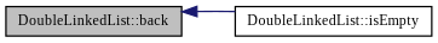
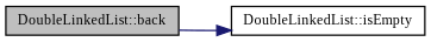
  digraph {
    rankdir=LR
    fontname="Liberation Serif"
    node [color=black fontname="Liberation Serif" fontsize=10 shape=record style=filled]
    n1 [fillcolor=grey75 fontcolor=black height=0.2 label="DoubleLinkedList::back" width=0.4]
    n2 [fillcolor=white height=0.2 label="DoubleLinkedList::isEmpty" width=0.4]
-   n2 -> n1 [color=midnightblue fontname="Liberation Serif" fontsize=10 labelfontname=Helvetica labelfontsize=10 style=solid]
+   n1 -> n2 [color=midnightblue fontname="Liberation Serif" fontsize=10 labelfontname=Helvetica labelfontsize=10 style=solid]
  }
